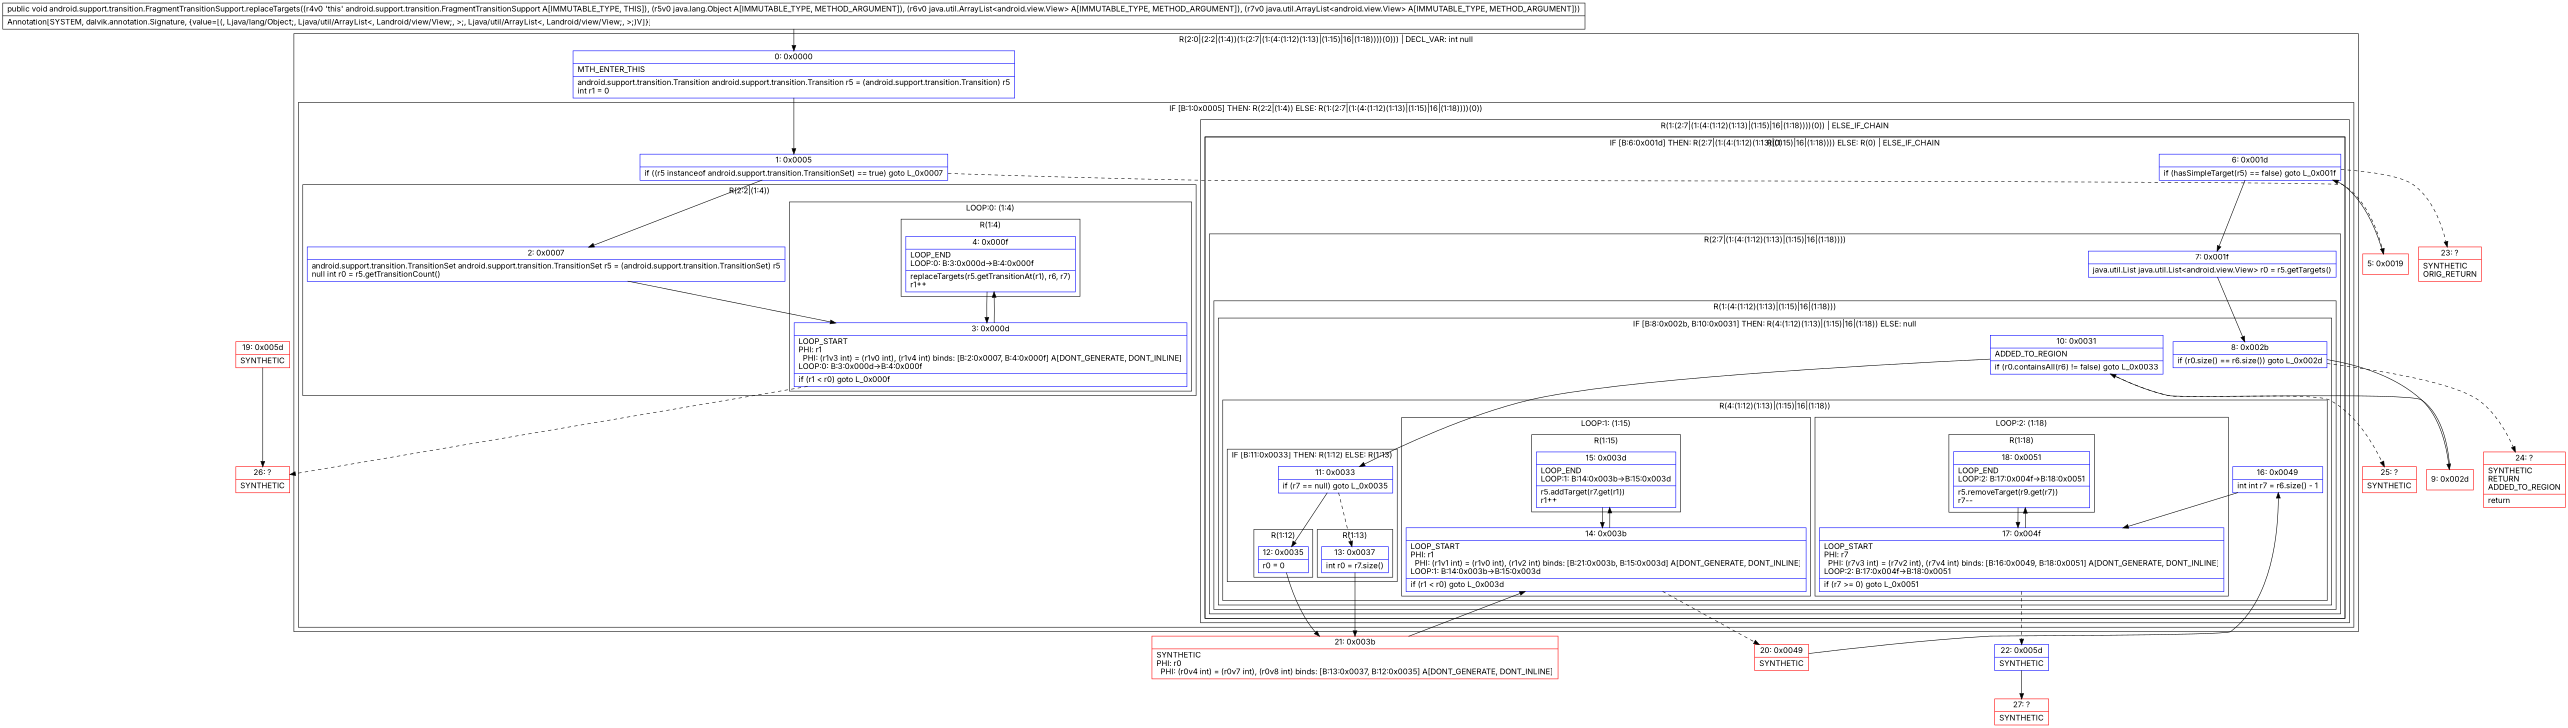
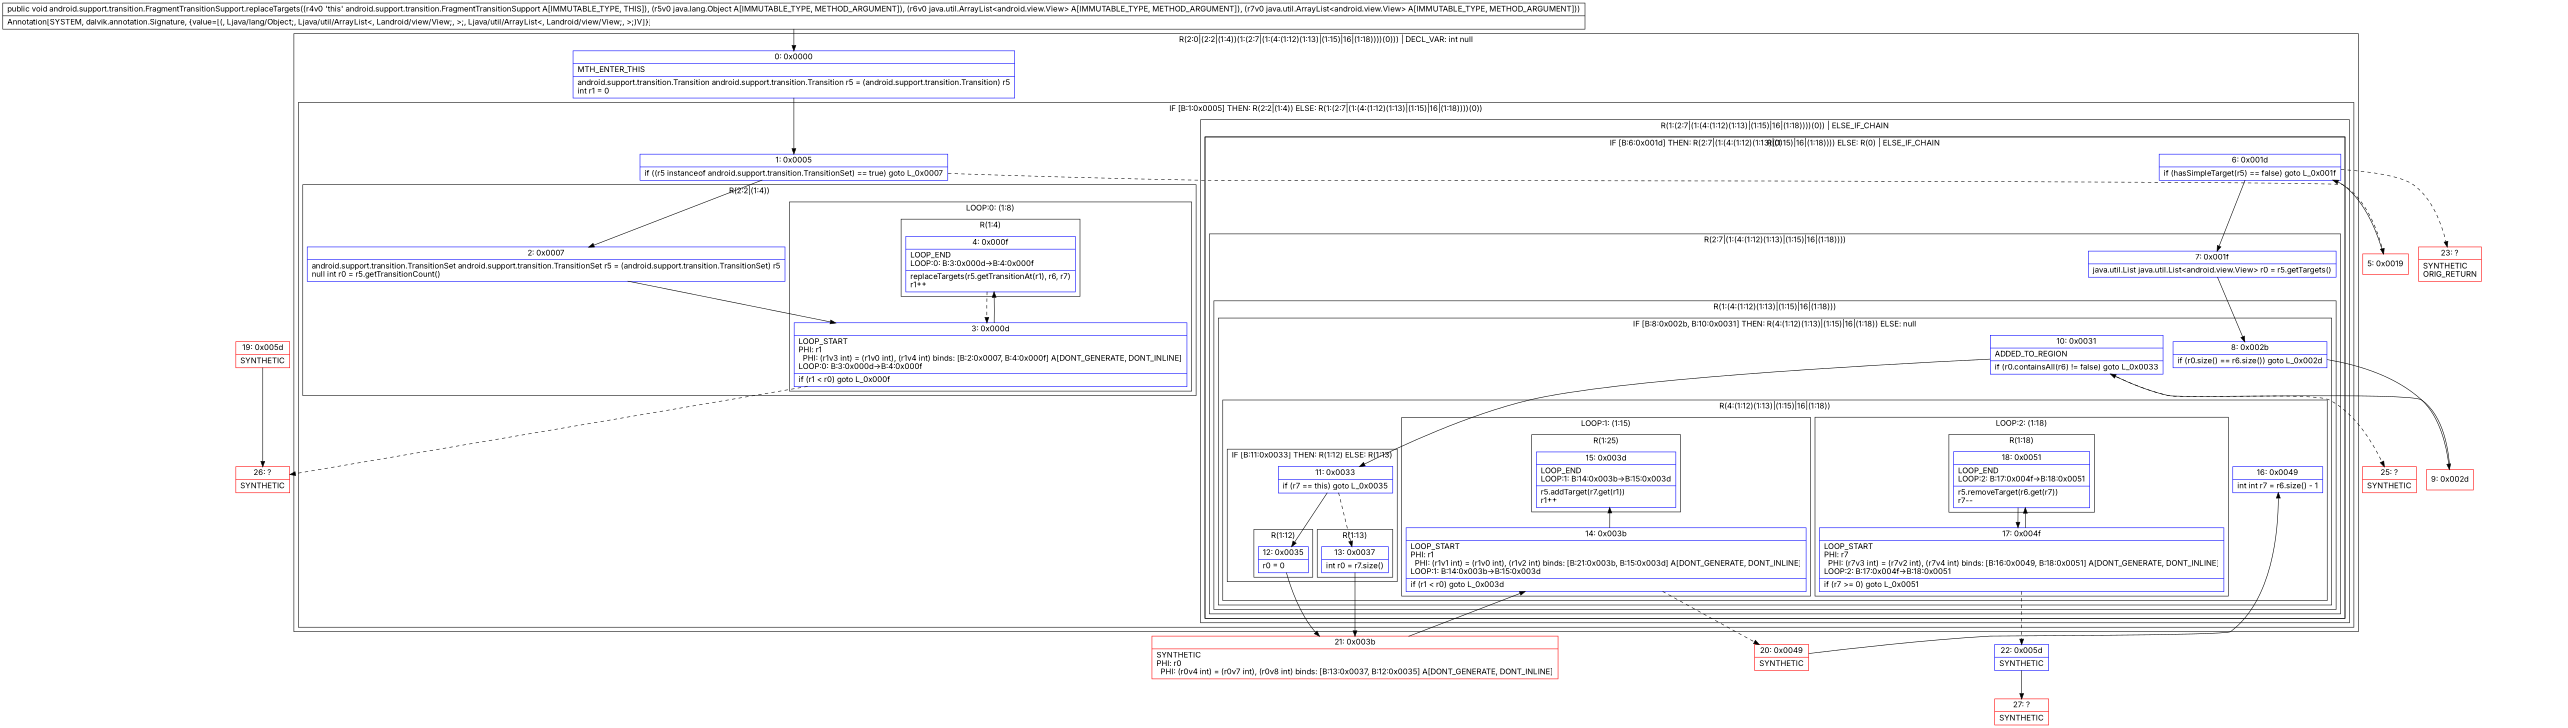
  digraph {
    fontname=Inter
    node [color=blue fontname=Inter shape=record]
    edge [fontname=Inter]
    n1 [label="{4\:\ 0x000f|LOOP_END\lLOOP:0: B:3:0x000d\-\>B:4:0x000f\l|replaceTargets(r5.getTransitionAt(r1), r6, r7)\lr1++\l}"]
    n2 [label="{3\:\ 0x000d|LOOP_START\lPHI: r1 \l  PHI: (r1v3 int) = (r1v0 int), (r1v4 int) binds: [B:2:0x0007, B:4:0x000f] A[DONT_GENERATE, DONT_INLINE]\lLOOP:0: B:3:0x000d\-\>B:4:0x000f\l|if (r1 \< r0) goto L_0x000f\l}"]
    n3 [label="{2\:\ 0x0007|android.support.transition.TransitionSet android.support.transition.TransitionSet r5 = (android.support.transition.TransitionSet) r5\lnull int r0 = r5.getTransitionCount()\l}"]
    n4 [label="{12\:\ 0x0035|r0 = 0\l}"]
    n5 [label="{13\:\ 0x0037|int r0 = r7.size()\l}"]
-   n6 [label="{11\:\ 0x0033|if (r7 == null) goto L_0x0035\l}"]
+   n6 [label="{11\:\ 0x0033|if (r7 == this) goto L_0x0035\l}"]
    n7 [label="{15\:\ 0x003d|LOOP_END\lLOOP:1: B:14:0x003b\-\>B:15:0x003d\l|r5.addTarget(r7.get(r1))\lr1++\l}"]
    n8 [label="{14\:\ 0x003b|LOOP_START\lPHI: r1 \l  PHI: (r1v1 int) = (r1v0 int), (r1v2 int) binds: [B:21:0x003b, B:15:0x003d] A[DONT_GENERATE, DONT_INLINE]\lLOOP:1: B:14:0x003b\-\>B:15:0x003d\l|if (r1 \< r0) goto L_0x003d\l}"]
-   n9 [label="{18\:\ 0x0051|LOOP_END\lLOOP:2: B:17:0x004f\-\>B:18:0x0051\l|r5.removeTarget(r9.get(r7))\lr7\-\-\l}"]
+   n9 [label="{18\:\ 0x0051|LOOP_END\lLOOP:2: B:17:0x004f\-\>B:18:0x0051\l|r5.removeTarget(r6.get(r7))\lr7\-\-\l}"]
    n10 [label="{17\:\ 0x004f|LOOP_START\lPHI: r7 \l  PHI: (r7v3 int) = (r7v2 int), (r7v4 int) binds: [B:16:0x0049, B:18:0x0051] A[DONT_GENERATE, DONT_INLINE]\lLOOP:2: B:17:0x004f\-\>B:18:0x0051\l|if (r7 \>= 0) goto L_0x0051\l}"]
    n11 [label="{16\:\ 0x0049|int int r7 = r6.size() \- 1\l}"]
    n12 [label="{8\:\ 0x002b|if (r0.size() == r6.size()) goto L_0x002d\l}"]
    n13 [label="{10\:\ 0x0031|ADDED_TO_REGION\l|if (r0.containsAll(r6) != false) goto L_0x0033\l}"]
    n14 [label="{7\:\ 0x001f|java.util.List java.util.List\<android.view.View\> r0 = r5.getTargets()\l}"]
    n15 [label="{6\:\ 0x001d|if (hasSimpleTarget(r5) == false) goto L_0x001f\l}"]
    n16 [label="{1\:\ 0x0005|if ((r5 instanceof android.support.transition.TransitionSet) == true) goto L_0x0007\l}"]
    n17 [label="{0\:\ 0x0000|MTH_ENTER_THIS\l|android.support.transition.Transition android.support.transition.Transition r5 = (android.support.transition.Transition) r5\lint r1 = 0\l}"]
    n18 [color=red label="{26\:\ ?|SYNTHETIC\l}"]
    n19 [color=red label="{21\:\ 0x003b|SYNTHETIC\lPHI: r0 \l  PHI: (r0v4 int) = (r0v7 int), (r0v8 int) binds: [B:13:0x0037, B:12:0x0035] A[DONT_GENERATE, DONT_INLINE]\l}"]
    n20 [color=red label="{20\:\ 0x0049|SYNTHETIC\l}"]
    n21 [label="{22\:\ 0x005d|SYNTHETIC\l}"]
    n22 [color=red label="{9\:\ 0x002d}"]
-   n23 [color=red label="{24\:\ ?|SYNTHETIC\lRETURN\lADDED_TO_REGION\l|return\l}"]
    n24 [color=red label="{25\:\ ?|SYNTHETIC\l}"]
    n25 [color=red label="{23\:\ ?|SYNTHETIC\lORIG_RETURN\l}"]
    n26 [color=red label="{5\:\ 0x0019}"]
    n27 [color=red label="{19\:\ 0x005d|SYNTHETIC\l}"]
    n28 [color=red label="{27\:\ ?|SYNTHETIC\l}"]
    n29 [label="{public void android.support.transition.FragmentTransitionSupport.replaceTargets((r4v0 'this' android.support.transition.FragmentTransitionSupport A[IMMUTABLE_TYPE, THIS]), (r5v0 java.lang.Object A[IMMUTABLE_TYPE, METHOD_ARGUMENT]), (r6v0 java.util.ArrayList\<android.view.View\> A[IMMUTABLE_TYPE, METHOD_ARGUMENT]), (r7v0 java.util.ArrayList\<android.view.View\> A[IMMUTABLE_TYPE, METHOD_ARGUMENT]))  | Annotation[SYSTEM, dalvik.annotation.Signature, \{value=[(, Ljava\/lang\/Object;, Ljava\/util\/ArrayList\<, Landroid\/view\/View;, \>;, Ljava\/util\/ArrayList\<, Landroid\/view\/View;, \>;)V]\}]\l}" color=""]
    subgraph cluster_1 {
      label="R(2:0|(2:2|(1:4))(1:(2:7|(1:(4:(1:12)(1:13)|(1:15)|16|(1:18))))(0))) | DECL_VAR: int null\l"
      n17
      subgraph cluster_2 {
        label="IF [B:1:0x0005] THEN: R(2:2|(1:4)) ELSE: R(1:(2:7|(1:(4:(1:12)(1:13)|(1:15)|16|(1:18))))(0))"
        n16
        subgraph cluster_3 {
          label="R(2:2|(1:4))"
          n3
          subgraph cluster_4 {
-           label="LOOP:0: (1:4)"
+           label="LOOP:0: (1:8)"
            n2
            subgraph cluster_5 {
              label="R(1:4)"
              n1
            }
          }
        }
        subgraph cluster_6 {
          label="R(1:(2:7|(1:(4:(1:12)(1:13)|(1:15)|16|(1:18))))(0)) | ELSE_IF_CHAIN\l"
          subgraph cluster_7 {
            label="IF [B:6:0x001d] THEN: R(2:7|(1:(4:(1:12)(1:13)|(1:15)|16|(1:18)))) ELSE: R(0) | ELSE_IF_CHAIN\l"
            n15
            subgraph cluster_8 {
              label="R(2:7|(1:(4:(1:12)(1:13)|(1:15)|16|(1:18))))"
              n14
              subgraph cluster_9 {
                label="R(1:(4:(1:12)(1:13)|(1:15)|16|(1:18)))"
                subgraph cluster_10 {
                  label="IF [B:8:0x002b, B:10:0x0031] THEN: R(4:(1:12)(1:13)|(1:15)|16|(1:18)) ELSE: null"
                  n12
                  n13
                  subgraph cluster_11 {
                    label="R(4:(1:12)(1:13)|(1:15)|16|(1:18))"
                    n11
                    subgraph cluster_12 {
                      label="IF [B:11:0x0033] THEN: R(1:12) ELSE: R(1:13)"
                      n6
                      subgraph cluster_13 {
                        label="R(1:12)"
                        n4
                      }
                      subgraph cluster_14 {
                        label="R(1:13)"
                        n5
                      }
                    }
                    subgraph cluster_15 {
                      label="LOOP:1: (1:15)"
                      n8
                      subgraph cluster_16 {
-                       label="R(1:15)"
+                       label="R(1:25)"
                        n7
                      }
                    }
                    subgraph cluster_17 {
                      label="LOOP:2: (1:18)"
                      n10
                      subgraph cluster_18 {
                        label="R(1:18)"
                        n9
                      }
                    }
                  }
                }
              }
            }
            subgraph cluster_19 {
              label="R(0)"
            }
          }
        }
      }
    }
-   n1 -> n2
+   n1 -> n2 [style=dashed]
    n2 -> n1
    n2 -> n18 [style=dashed]
    n3 -> n2
    n4 -> n19
    n5 -> n19
    n6 -> n4
    n6 -> n5 [style=dashed]
-   n7 -> n8
    n8 -> n7
    n8 -> n20 [style=dashed]
    n9 -> n10
    n10 -> n9
    n10 -> n21 [style=dashed]
-   n11 -> n10
    n12 -> n22
-   n12 -> n23 [style=dashed]
    n13 -> n6
    n13 -> n24 [style=dashed]
    n14 -> n12
    n15 -> n14
    n15 -> n25 [style=dashed]
    n16 -> n3
    n16 -> n26 [style=dashed]
    n17 -> n16
    n19 -> n8
    n20 -> n11
    n21 -> n28
    n22 -> n13
    n26 -> n15
    n27 -> n18
    n29 -> n17
  }
